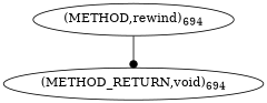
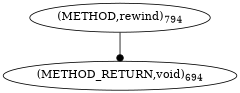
  digraph {
-   n1 [label=<(METHOD,rewind)<SUB>694</SUB>>]
+   n1 [label=<(METHOD,rewind)<SUB>794</SUB>>]
    n2 [label=<(METHOD_RETURN,void)<SUB>694</SUB>>]
    n1 -> n2 [arrowhead=dot]
  }
